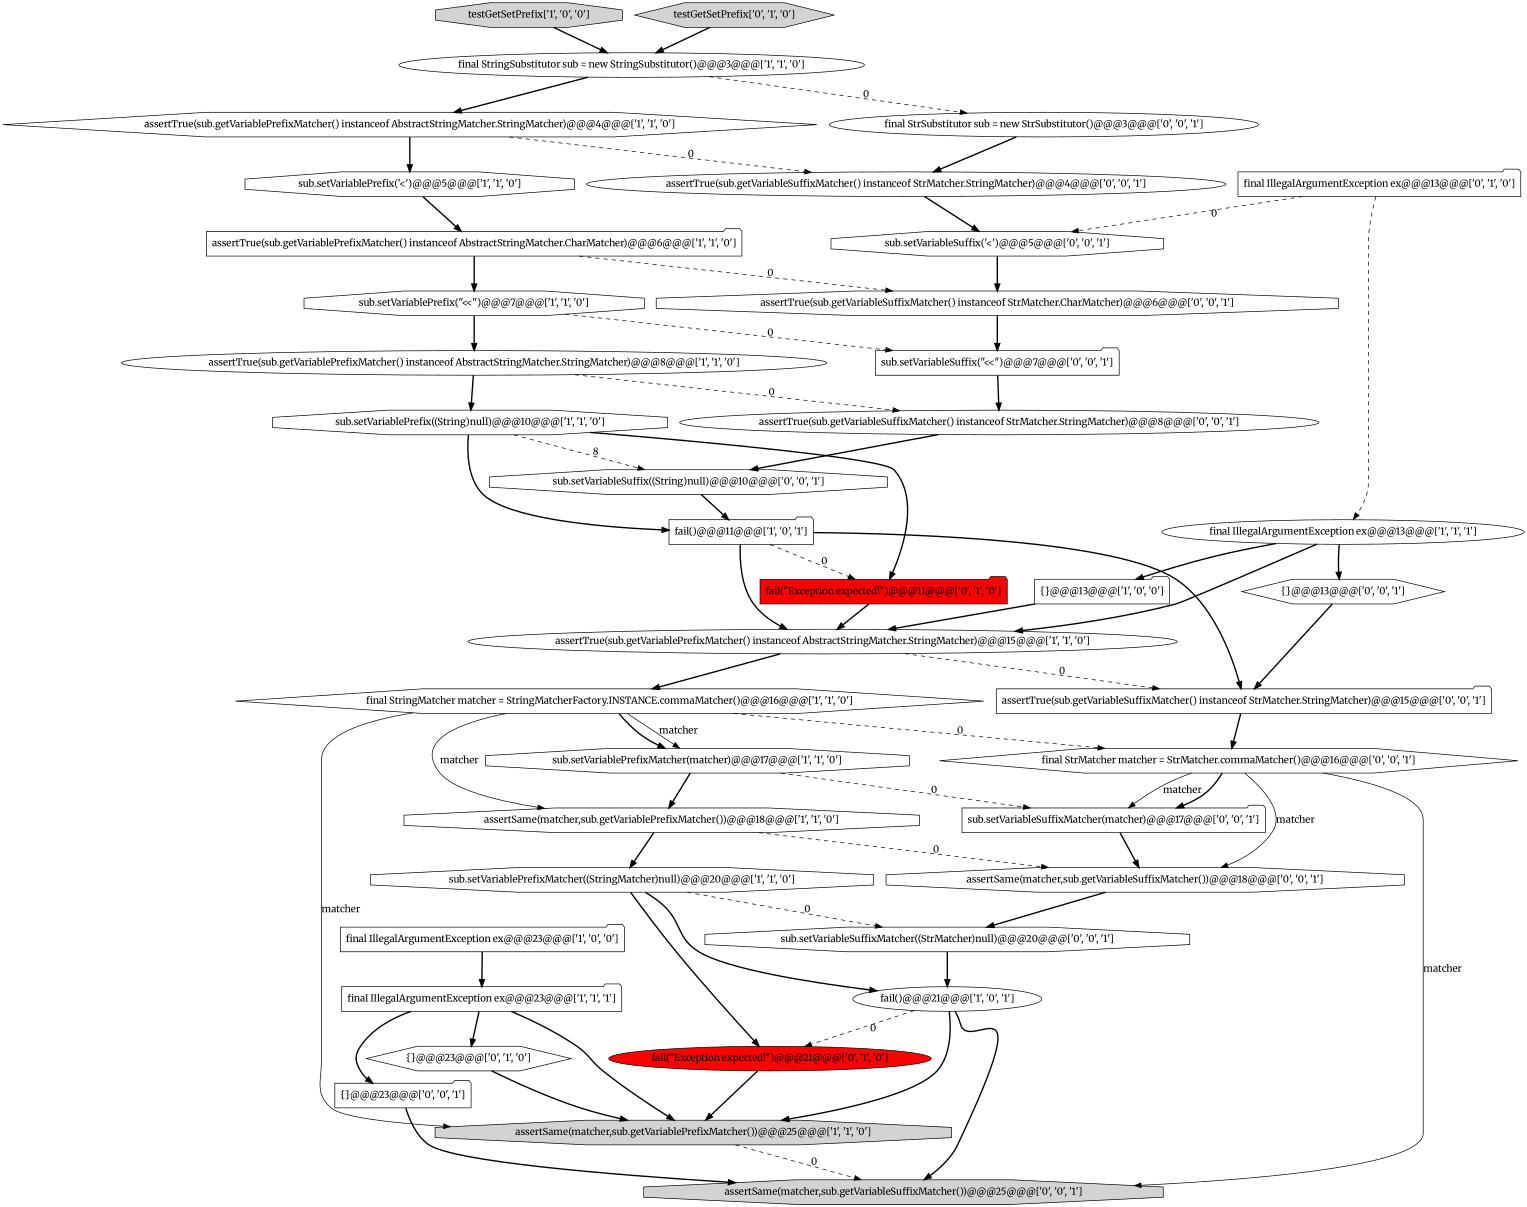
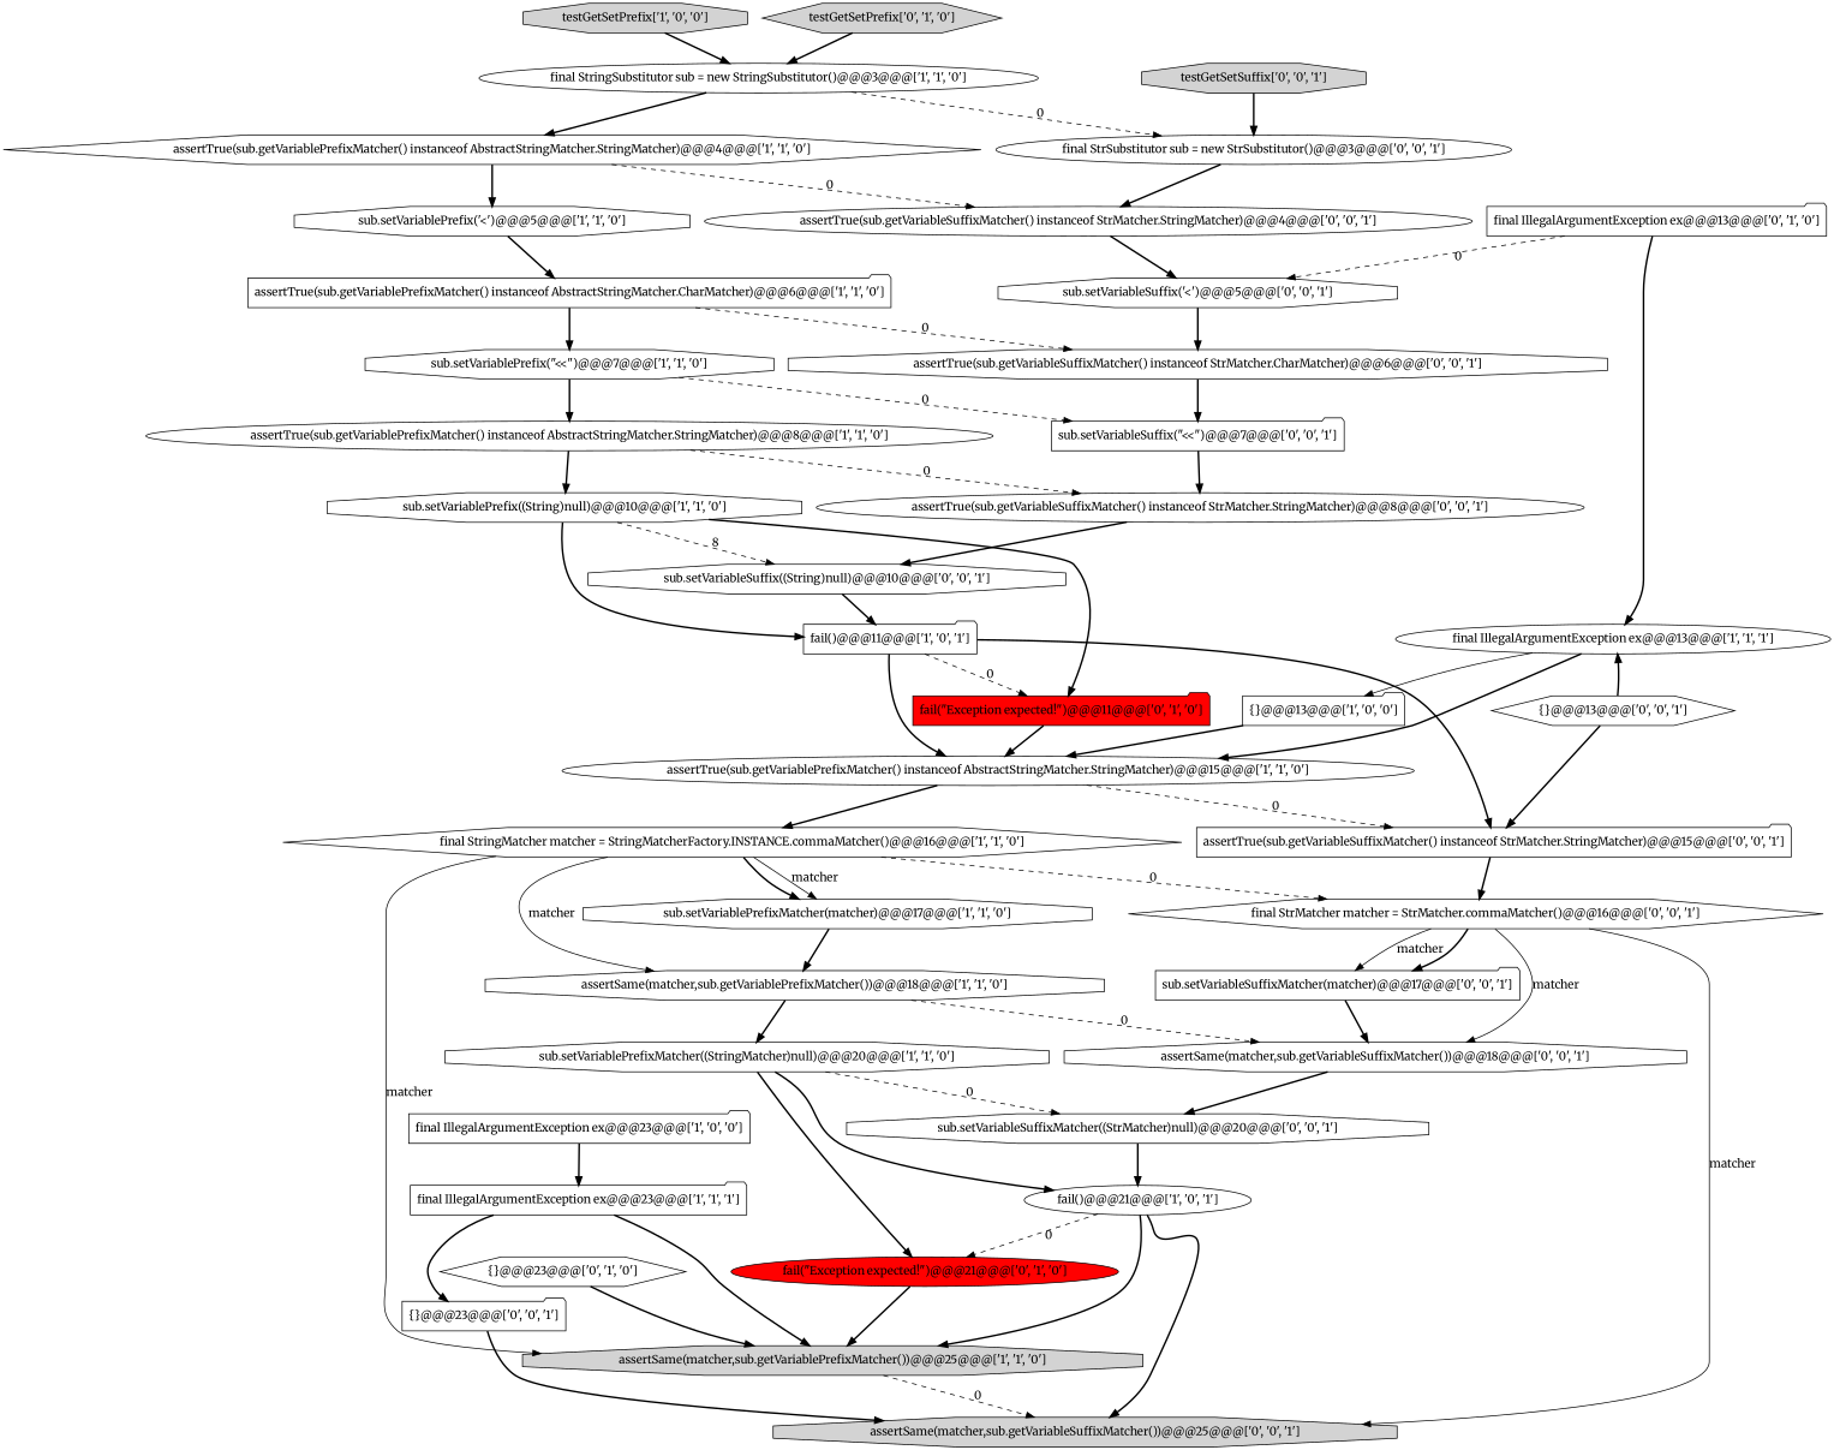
  digraph {
    fontname=Merriweather
    node [fillcolor=white fontname=Merriweather shape=octagon style=filled]
    edge [fontname=Merriweather style=bold]
    n1 [label="assertTrue(sub.getVariablePrefixMatcher() instanceof AbstractStringMatcher.StringMatcher)@@@4@@@['1', '1', '0']" shape=hexagon]
    n2 [label="sub.setVariablePrefix('<')@@@5@@@['1', '1', '0']"]
    n3 [label="assertTrue(sub.getVariableSuffixMatcher() instanceof StrMatcher.StringMatcher)@@@4@@@['0', '0', '1']" shape=ellipse]
    n4 [label="assertTrue(sub.getVariablePrefixMatcher() instanceof AbstractStringMatcher.CharMatcher)@@@6@@@['1', '1', '0']" shape=folder]
    n5 [label="sub.setVariableSuffix('<')@@@5@@@['0', '0', '1']"]
    n6 [fillcolor=lightgray label="testGetSetPrefix['1', '0', '0']"]
    n7 [label="final StringSubstitutor sub = new StringSubstitutor()@@@3@@@['1', '1', '0']" shape=ellipse]
    n8 [label="final StrSubstitutor sub = new StrSubstitutor()@@@3@@@['0', '0', '1']" shape=ellipse]
    n9 [label="assertTrue(sub.getVariableSuffixMatcher() instanceof StrMatcher.StringMatcher)@@@8@@@['0', '0', '1']" shape=ellipse]
    n10 [label="sub.setVariableSuffix((String)null)@@@10@@@['0', '0', '1']"]
    n11 [label="fail()@@@11@@@['1', '0', '1']" shape=folder]
    n12 [fillcolor=lightgray label="testGetSetPrefix['0', '1', '0']" shape=hexagon]
    n13 [label="sub.setVariableSuffixMatcher(matcher)@@@17@@@['0', '0', '1']" shape=folder]
    n14 [label="assertSame(matcher,sub.getVariableSuffixMatcher())@@@18@@@['0', '0', '1']"]
    n15 [label="sub.setVariableSuffixMatcher((StrMatcher)null)@@@20@@@['0', '0', '1']"]
    n16 [fillcolor=lightgray label="assertSame(matcher,sub.getVariableSuffixMatcher())@@@25@@@['0', '0', '1']"]
    n17 [label="assertTrue(sub.getVariableSuffixMatcher() instanceof StrMatcher.CharMatcher)@@@6@@@['0', '0', '1']"]
    n18 [label="sub.setVariablePrefix(\"<<\")@@@7@@@['1', '1', '0']"]
    n19 [label="{}@@@23@@@['0', '1', '0']" shape=hexagon]
    n20 [fillcolor=lightgray label="assertSame(matcher,sub.getVariablePrefixMatcher())@@@25@@@['1', '1', '0']"]
    n21 [label="{}@@@13@@@['0', '0', '1']" shape=hexagon]
    n22 [label="assertTrue(sub.getVariableSuffixMatcher() instanceof StrMatcher.StringMatcher)@@@15@@@['0', '0', '1']" shape=folder]
    n23 [label="final StrMatcher matcher = StrMatcher.commaMatcher()@@@16@@@['0', '0', '1']" shape=hexagon]
+   n24 [fillcolor=lightgray label="testGetSetSuffix['0', '0', '1']"]
    n25 [label="final IllegalArgumentException ex@@@23@@@['1', '0', '0']" shape=folder]
    n26 [label="final IllegalArgumentException ex@@@23@@@['1', '1', '1']" shape=folder]
    n27 [label="{}@@@23@@@['0', '0', '1']" shape=folder]
    n28 [fillcolor=red label="fail(\"Exception expected!\")@@@11@@@['0', '1', '0']" shape=folder]
    n29 [label="assertTrue(sub.getVariablePrefixMatcher() instanceof AbstractStringMatcher.StringMatcher)@@@15@@@['1', '1', '0']" shape=ellipse]
    n30 [label="final StringMatcher matcher = StringMatcherFactory.INSTANCE.commaMatcher()@@@16@@@['1', '1', '0']" shape=hexagon]
    n31 [label="assertTrue(sub.getVariablePrefixMatcher() instanceof AbstractStringMatcher.StringMatcher)@@@8@@@['1', '1', '0']" shape=ellipse]
    n32 [label="sub.setVariablePrefix((String)null)@@@10@@@['1', '1', '0']"]
    n33 [label="fail()@@@21@@@['1', '0', '1']" shape=ellipse]
    n34 [label="final IllegalArgumentException ex@@@13@@@['1', '1', '1']" shape=ellipse]
    n35 [label="{}@@@13@@@['1', '0', '0']" shape=folder]
    n36 [label="sub.setVariableSuffix(\"<<\")@@@7@@@['0', '0', '1']" shape=folder]
    n37 [label="assertSame(matcher,sub.getVariablePrefixMatcher())@@@18@@@['1', '1', '0']"]
    n38 [label="sub.setVariablePrefixMatcher((StringMatcher)null)@@@20@@@['1', '1', '0']"]
    n39 [fillcolor=red label="fail(\"Exception expected!\")@@@21@@@['0', '1', '0']" shape=ellipse]
    n40 [label="sub.setVariablePrefixMatcher(matcher)@@@17@@@['1', '1', '0']"]
    n41 [label="final IllegalArgumentException ex@@@13@@@['0', '1', '0']" shape=folder]
    n1 -> n2
    n1 -> n3 [label=0 style=dashed]
    n2 -> n4
    n3 -> n5
    n4 -> n17 [label=0 style=dashed]
    n4 -> n18
    n5 -> n17
    n6 -> n7
    n7 -> n1
    n7 -> n8 [label=0 style=dashed]
    n8 -> n3
    n9 -> n10
    n10 -> n11
    n11 -> n22
    n11 -> n28 [label=0 style=dashed]
    n11 -> n29
    n12 -> n7
    n13 -> n14
    n14 -> n15
    n15 -> n33
    n17 -> n36
    n18 -> n31
    n18 -> n36 [label=0 style=dashed]
    n19 -> n20
    n20 -> n16 [label=0 style=dashed]
    n21 -> n22
    n22 -> n23
    n23 -> n13 [label=matcher style=solid]
    n23 -> n13
    n23 -> n14 [label=matcher style=solid]
    n23 -> n16 [label=matcher style=solid]
+   n24 -> n8
    n25 -> n26
-   n26 -> n19
    n26 -> n20
    n26 -> n27
    n27 -> n16
    n28 -> n29
    n29 -> n22 [label=0 style=dashed]
    n29 -> n30
    n30 -> n20 [label=matcher style=solid]
    n30 -> n23 [label=0 style=dashed]
    n30 -> n37 [label=matcher style=solid]
    n30 -> n40
    n30 -> n40 [label=matcher style=solid]
    n31 -> n9 [label=0 style=dashed]
    n31 -> n32
    n32 -> n10 [label=8 style=dashed]
    n32 -> n11
    n32 -> n28
    n33 -> n16
    n33 -> n20
    n33 -> n39 [label=0 style=dashed]
-   n34 -> n21
+   n21 -> n34
    n34 -> n29
-   n34 -> n35
+   n34 -> n35 [style=solid]
    n35 -> n29
    n36 -> n9
    n37 -> n14 [label=0 style=dashed]
    n37 -> n38
    n38 -> n15 [label=0 style=dashed]
    n38 -> n33
    n38 -> n39
    n39 -> n20
-   n40 -> n13 [label=0 style=dashed]
    n40 -> n37
    n41 -> n5 [label=0 style=dashed]
-   n41 -> n34 [style=dashed]
+   n41 -> n34
  }
